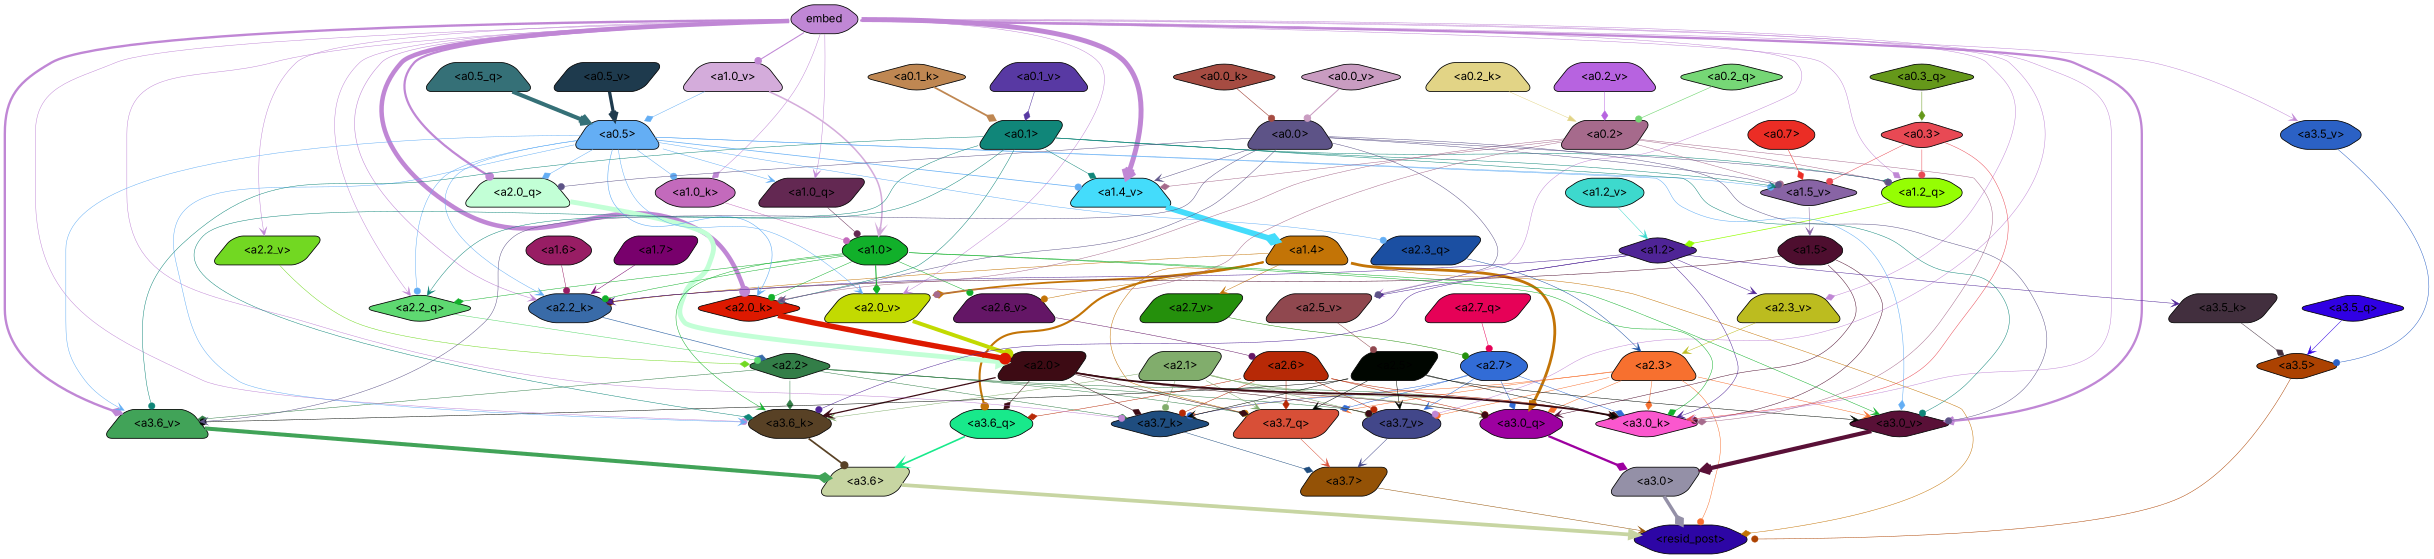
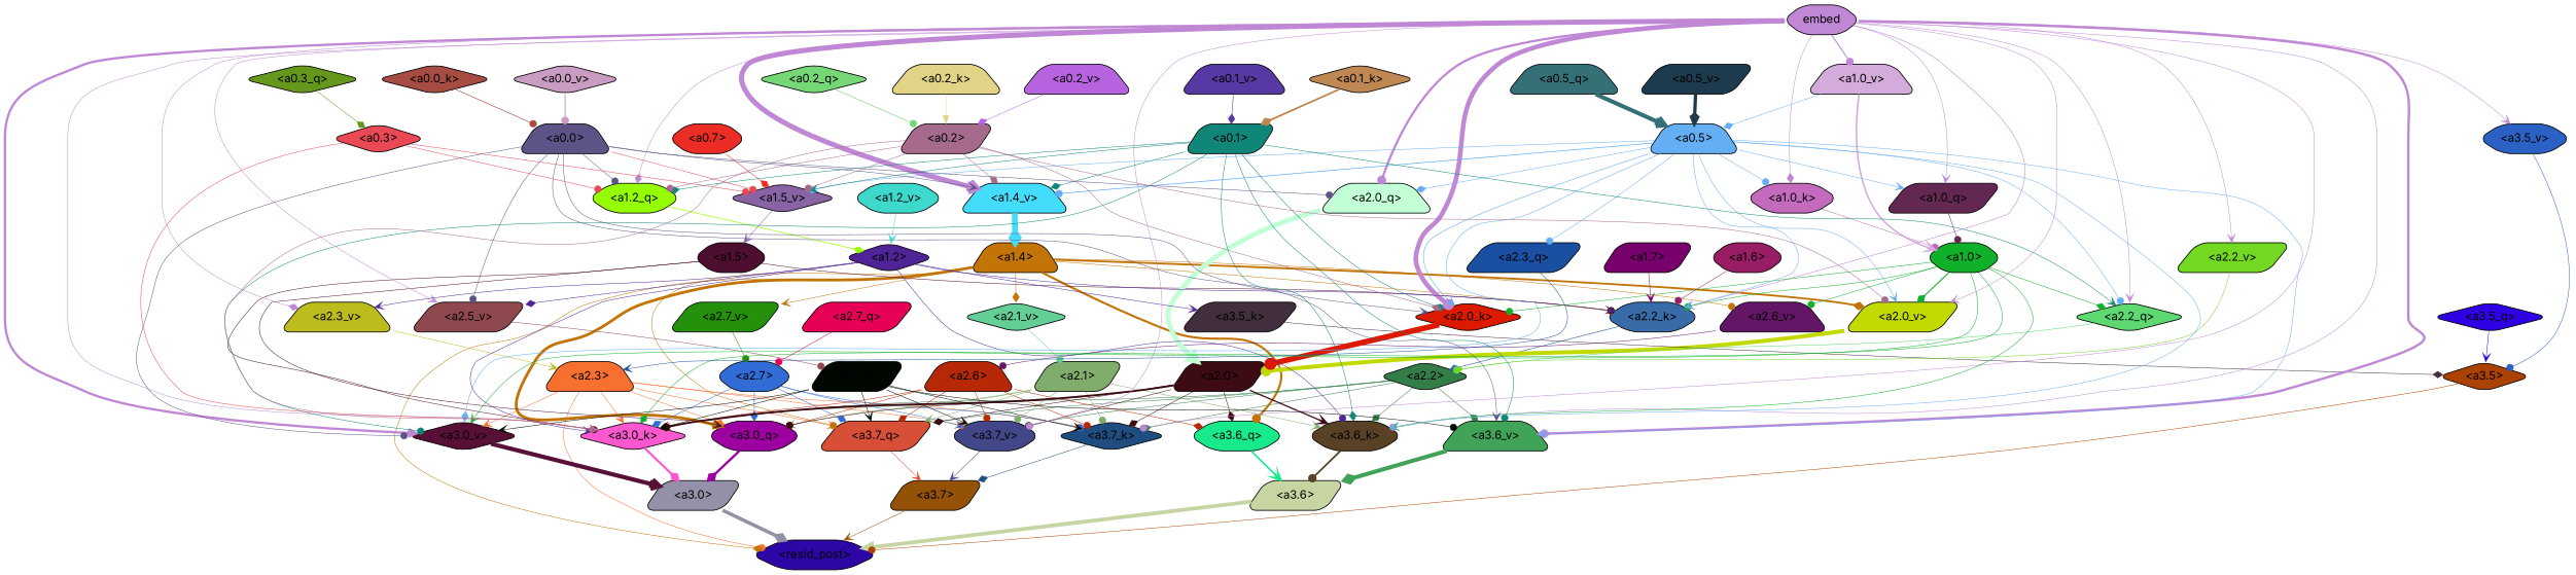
  strict digraph {
    fontname=Inter
    splines=true
    node [color=black fontname=Inter shape=parallelogram style="filled, rounded"]
    edge [arrowhead=dot color="#c087d5" fontname=Inter penwidth=0.6]
    "<a3.7>" [fillcolor="#945206"]
    "<resid_post>" [fillcolor="#2d06a5" shape=hexagon]
    "<a3.6>" [fillcolor="#c7d5a2"]
    "<a3.5>" [fillcolor="#ac4201" shape=diamond]
    "<a3.0>" [fillcolor="#9490a7"]
    "<a2.3>" [fillcolor="#f7702f" shape=trapezium]
    "<a3.7_q>" [fillcolor="#d84f37"]
    "<a3.0_q>" [fillcolor="#9d00a0" shape=hexagon]
    "<a3.7_k>" [fillcolor="#1f4d7f" shape=diamond]
    "<a3.0_k>" [fillcolor="#fb57ce" shape=diamond]
    "<a3.7_v>" [fillcolor="#42478a" shape=hexagon]
    "<a3.0_v>" [fillcolor="#591037" shape=diamond]
    "<a1.4>" [fillcolor="#c37406" shape=trapezium]
    "<a3.6_q>" [fillcolor="#18e98b" shape=hexagon]
    "<a2.2_k>" [fillcolor="#396ba8" shape=hexagon]
    "<a2.7_v>" [fillcolor="#25900c"]
    "<a2.6_v>" [fillcolor="#641666" shape=trapezium]
+   "<a2.1_v>" [fillcolor="#64ce97" shape=diamond]
    "<a2.0_v>" [fillcolor="#c2da01"]
    "<a2.2>" [fillcolor="#337e48" shape=diamond]
    "<a2.7>" [fillcolor="#326cd6" shape=hexagon]
    "<a2.6>" [fillcolor="#b72906" shape=trapezium]
    "<a2.1>" [fillcolor="#81ad6c"]
    "<a2.0>" [fillcolor="#3d0b14"]
    "<a3.6_k>" [fillcolor="#584125" shape=hexagon]
    "<a3.6_v>" [fillcolor="#41a358" shape=trapezium]
    "<a3.5_q>" [fillcolor="#3000e4" shape=diamond]
    "<a3.5_k>" [fillcolor="#422f3e"]
    "<a3.5_v>" [fillcolor="#2b61c5" shape=hexagon]
    "<a2.5>" [fillcolor="#000600"]
    "<a1.5>" [fillcolor="#4e0e2f" shape=hexagon]
    embed [fillcolor="#c087d5" shape=hexagon]
    "<a2.2_q>" [fillcolor="#5ed971" shape=diamond]
    "<a2.0_q>" [fillcolor="#c2ffd6" shape=trapezium]
    "<a2.0_k>" [fillcolor="#dd1900" shape=diamond]
    "<a2.5_v>" [fillcolor="#90484f"]
    "<a2.3_v>" [fillcolor="#bcbc1f" shape=trapezium]
    "<a2.2_v>" [fillcolor="#72d822"]
    "<a1.2_q>" [fillcolor="#95fe03" shape=hexagon]
    "<a1.0_q>" [fillcolor="#632852"]
    "<a1.0_k>" [fillcolor="#c36abc" shape=hexagon]
    "<a1.4_v>" [fillcolor="#44dcfb" shape=trapezium]
    "<a1.0_v>" [fillcolor="#d4acdb" shape=trapezium]
    "<a1.2>" [fillcolor="#4f2496" shape=diamond]
    "<a1.0>" [fillcolor="#11b02a" shape=hexagon]
    "<a0.5>" [fillcolor="#64aef4" shape=trapezium]
    "<a2.3_q>" [fillcolor="#1b4fa2"]
    "<a1.5_v>" [fillcolor="#8864a5" shape=diamond]
    "<a0.1>" [fillcolor="#108679"]
    "<a0.3>" [fillcolor="#e84954" shape=diamond]
    "<a0.2>" [fillcolor="#a66a8c"]
    "<a0.0>" [fillcolor="#5d5387" shape=trapezium]
    "<a2.7_q>" [fillcolor="#e60157"]
    "<a1.7>" [fillcolor="#78006c"]
    "<a1.6>" [fillcolor="#981d64" shape=hexagon]
    "<a1.2_v>" [fillcolor="#3dd9cd" shape=hexagon]
    "<a0.7>" [fillcolor="#eb2d25" shape=hexagon]
    "<a0.5_q>" [fillcolor="#357077" shape=trapezium]
    "<a0.3_q>" [fillcolor="#65981a" shape=diamond]
    "<a0.2_q>" [fillcolor="#76d776" shape=diamond]
    "<a0.2_k>" [fillcolor="#e2d486" shape=trapezium]
    "<a0.1_k>" [fillcolor="#bf8752" shape=diamond]
    "<a0.0_k>" [fillcolor="#a64c42" shape=diamond]
    "<a0.5_v>" [fillcolor="#1e3a4d"]
    "<a0.2_v>" [fillcolor="#b763e0" shape=trapezium]
    "<a0.1_v>" [fillcolor="#5839a3" shape=trapezium]
    "<a0.0_v>" [fillcolor="#c99cc1" shape=diamond]
    "<a3.7>" -> "<resid_post>" [arrowhead=vee color="#945206"]
    "<a3.6>" -> "<resid_post>" [color="#c7d5a2" penwidth=4.6696330308914185 arrowhead=""]
    "<a3.5>" -> "<resid_post>" [color="#ac4201"]
    "<a3.0>" -> "<resid_post>" [arrowhead=diamond color="#9490a7" penwidth=4.282557368278503]
    "<a2.3>" -> "<resid_post>" [color="#f7702f"]
    "<a2.3>" -> "<a3.7_q>" [arrowhead=vee color="#f7702f"]
    "<a2.3>" -> "<a3.0_q>" [arrowhead=diamond color="#f7702f"]
    "<a2.3>" -> "<a3.7_k>" [arrowhead=diamond color="#f7702f"]
-   "<a2.3>" -> "<a3.0_k>" [arrowhead=diamond color="#f7702f"]
+   "<a2.3>" -> "<a3.0_k>" [arrowhead=vee color="#f7702f"]
    "<a2.3>" -> "<a3.7_v>" [color="#f7702f"]
    "<a2.3>" -> "<a3.0_v>" [arrowhead=vee color="#f7702f"]
    "<a3.7_q>" -> "<a3.7>" [arrowhead=vee color="#d84f37"]
    "<a3.0_q>" -> "<a3.0>" [arrowhead=diamond color="#9d00a0" penwidth=2.8638100624084473]
    "<a3.7_k>" -> "<a3.7>" [arrowhead=diamond color="#1f4d7f"]
+   "<a3.0_k>" -> "<a3.0>" [arrowhead=diamond color="#fb57ce" penwidth=2.6274144649505615]
    "<a3.7_v>" -> "<a3.7>" [arrowhead=vee color="#42478a"]
    "<a3.0_v>" -> "<a3.0>" [arrowhead=vee color="#591037" penwidth=5.188832879066467]
    "<a1.4>" -> "<resid_post>" [arrowhead=diamond color="#c37406"]
    "<a1.4>" -> "<a3.7_q>" [color="#c37406"]
    "<a1.4>" -> "<a3.0_q>" [arrowhead=vee color="#c37406" penwidth=3.4971605762839317]
    "<a1.4>" -> "<a3.6_q>" [color="#c37406" penwidth=2.6073555648326874]
    "<a1.4>" -> "<a2.2_k>" [color="#c37406"]
    "<a1.4>" -> "<a2.7_v>" [arrowhead=vee color="#c37406"]
    "<a1.4>" -> "<a2.6_v>" [color="#c37406"]
+   "<a1.4>" -> "<a2.1_v>" [arrowhead=diamond color="#c37406"]
    "<a1.4>" -> "<a2.0_v>" [arrowhead=diamond color="#c37406" penwidth=2.268670678138733]
    "<a3.6_q>" -> "<a3.6>" [arrowhead=vee color="#18e98b" penwidth=2.03758105635643]
    "<a2.2_k>" -> "<a2.2>" [arrowhead=diamond color="#396ba8" penwidth=0.7764816284179688]
    "<a2.7_v>" -> "<a2.7>" [color="#25900c"]
    "<a2.6_v>" -> "<a2.6>" [color="#641666"]
+   "<a2.1_v>" -> "<a2.1>" [color="#64ce97"]
    "<a2.0_v>" -> "<a2.0>" [color="#c2da01" penwidth=4.906715989112854]
    "<a2.2>" -> "<a3.7_q>" [arrowhead=diamond color="#337e48"]
    "<a2.2>" -> "<a3.7_k>" [arrowhead=diamond color="#337e48"]
    "<a2.2>" -> "<a3.0_k>" [arrowhead=diamond color="#337e48"]
    "<a2.2>" -> "<a3.7_v>" [color="#337e48"]
    "<a2.2>" -> "<a3.6_k>" [arrowhead=diamond color="#337e48"]
    "<a2.2>" -> "<a3.6_v>" [arrowhead=diamond color="#337e48"]
    "<a2.7>" -> "<a3.7_q>" [arrowhead=diamond color="#326cd6"]
    "<a2.7>" -> "<a3.0_q>" [arrowhead=diamond color="#326cd6"]
    "<a2.7>" -> "<a3.7_k>" [color="#326cd6"]
    "<a2.7>" -> "<a3.0_k>" [arrowhead=diamond color="#326cd6"]
    "<a2.7>" -> "<a3.7_v>" [arrowhead=vee color="#326cd6"]
    "<a2.6>" -> "<a3.7_q>" [arrowhead=diamond color="#b72906"]
    "<a2.6>" -> "<a3.0_q>" [color="#b72906"]
    "<a2.6>" -> "<a3.7_k>" [color="#b72906"]
    "<a2.6>" -> "<a3.0_k>" [arrowhead=vee color="#b72906"]
    "<a2.6>" -> "<a3.7_v>" [color="#b72906"]
    "<a2.6>" -> "<a3.6_q>" [arrowhead=diamond color="#b72906"]
    "<a2.1>" -> "<a3.7_q>" [arrowhead=vee color="#81ad6c"]
    "<a2.1>" -> "<a3.0_q>" [arrowhead=vee color="#81ad6c"]
    "<a2.1>" -> "<a3.7_k>" [color="#81ad6c"]
    "<a2.1>" -> "<a3.0_k>" [color="#81ad6c"]
    "<a2.1>" -> "<a3.7_v>" [color="#81ad6c"]
    "<a2.1>" -> "<a3.6_k>" [arrowhead=vee color="#81ad6c"]
    "<a2.0>" -> "<a3.7_q>" [arrowhead=diamond color="#3d0b14"]
    "<a2.0>" -> "<a3.0_q>" [color="#3d0b14"]
    "<a2.0>" -> "<a3.7_k>" [arrowhead=diamond color="#3d0b14"]
    "<a2.0>" -> "<a3.0_k>" [arrowhead=diamond color="#3d0b14" penwidth=2.270527422428131]
    "<a2.0>" -> "<a3.7_v>" [color="#3d0b14"]
    "<a2.0>" -> "<a3.6_q>" [arrowhead=diamond color="#3d0b14"]
    "<a2.0>" -> "<a3.6_k>" [arrowhead=vee color="#3d0b14" penwidth=1.5568191409111023]
    "<a3.6_k>" -> "<a3.6>" [color="#584125" penwidth=2.174198240041733]
    "<a3.6_v>" -> "<a3.6>" [arrowhead=diamond color="#41a358" penwidth=5.002329230308533]
    "<a3.5_q>" -> "<a3.5>" [arrowhead=vee color="#3000e4"]
    "<a3.5_k>" -> "<a3.5>" [arrowhead=diamond color="#422f3e"]
    "<a3.5_v>" -> "<a3.5>" [color="#2b61c5"]
    "<a2.5>" -> "<a3.7_q>" [arrowhead=vee color="#000600"]
    "<a2.5>" -> "<a3.7_k>" [arrowhead=vee color="#000600"]
    "<a2.5>" -> "<a3.0_k>" [arrowhead=vee color="#000600"]
    "<a2.5>" -> "<a3.7_v>" [arrowhead=vee color="#000600"]
    "<a2.5>" -> "<a3.0_v>" [arrowhead=vee color="#000600"]
    "<a2.5>" -> "<a3.6_v>" [color="#000600"]
    "<a1.5>" -> "<a3.0_q>" [arrowhead=vee color="#4e0e2f"]
    "<a1.5>" -> "<a3.0_k>" [color="#4e0e2f"]
    "<a1.5>" -> "<a2.2_k>" [color="#4e0e2f"]
    embed -> "<a3.7_k>"
    embed -> "<a3.0_k>" [arrowhead=vee]
    embed -> "<a3.7_v>"
    embed -> "<a3.0_v>" [arrowhead=vee penwidth=2.8686431646347046]
    embed -> "<a2.2_k>" [arrowhead=vee penwidth=0.67606520652771]
    embed -> "<a2.0_v>" [arrowhead=vee]
    embed -> "<a3.6_k>"
    embed -> "<a3.6_v>" [arrowhead=diamond penwidth=2.9588699340820312]
    embed -> "<a3.5_v>" [arrowhead=vee]
    embed -> "<a2.2_q>" [arrowhead=vee]
    embed -> "<a2.0_q>" [penwidth=2.7617180347442627]
    embed -> "<a2.0_k>" [penwidth=5.615107178688049]
    embed -> "<a2.5_v>" [arrowhead=vee]
    embed -> "<a2.3_v>" [arrowhead=diamond]
    embed -> "<a2.2_v>" [arrowhead=vee]
    embed -> "<a1.2_q>" [arrowhead=diamond]
    embed -> "<a1.0_q>" [arrowhead=vee]
    embed -> "<a1.0_k>" [arrowhead=diamond]
    embed -> "<a1.4_v>" [arrowhead=vee penwidth=6.189999580383301]
    embed -> "<a1.0_v>" [penwidth=1.3123979568481445]
    "<a2.2_q>" -> "<a2.2>" [color="#5ed971" penwidth=0.6340763568878174]
    "<a2.0_q>" -> "<a2.0>" [color="#c2ffd6" penwidth=6.0160088539123535 arrowhead=""]
    "<a2.0_k>" -> "<a2.0>" [color="#dd1900" penwidth=6.773025274276733]
    "<a2.5_v>" -> "<a2.5>" [color="#90484f"]
    "<a2.3_v>" -> "<a2.3>" [arrowhead=vee color="#bcbc1f"]
    "<a2.2_v>" -> "<a2.2>" [arrowhead=diamond color="#72d822"]
    "<a1.2_q>" -> "<a1.2>" [arrowhead=diamond color="#95fe03" penwidth=0.836545467376709]
    "<a1.0_q>" -> "<a1.0>" [color="#632852"]
    "<a1.0_k>" -> "<a1.0>" [color="#c36abc"]
    "<a1.4_v>" -> "<a1.4>" [arrowhead=diamond color="#44dcfb" penwidth=7.093163728713989]
    "<a1.0_v>" -> "<a1.0>" [arrowhead=vee color="#d4acdb" penwidth=1.9666723012924194]
    "<a1.0_v>" -> "<a0.5>" [arrowhead=diamond color="#64aef4"]
    "<a1.2>" -> "<a3.0_k>" [arrowhead=vee color="#4f2496"]
    "<a1.2>" -> "<a2.2_k>" [arrowhead=vee color="#4f2496"]
    "<a1.2>" -> "<a3.6_k>" [color="#4f2496"]
    "<a1.2>" -> "<a3.5_k>" [arrowhead=vee color="#4f2496"]
    "<a1.2>" -> "<a2.5_v>" [arrowhead=diamond color="#4f2496"]
    "<a1.2>" -> "<a2.3_v>" [arrowhead=vee color="#4f2496"]
    "<a1.0>" -> "<a3.0_k>" [arrowhead=diamond color="#11b02a"]
    "<a1.0>" -> "<a3.0_v>" [arrowhead=vee color="#11b02a"]
    "<a1.0>" -> "<a2.2_k>" [color="#11b02a"]
    "<a1.0>" -> "<a2.6_v>" [color="#11b02a"]
    "<a1.0>" -> "<a2.0_v>" [arrowhead=diamond color="#11b02a" penwidth=1.27996826171875]
    "<a1.0>" -> "<a3.6_k>" [arrowhead=vee color="#11b02a"]
    "<a1.0>" -> "<a2.2_q>" [arrowhead=diamond color="#11b02a"]
    "<a1.0>" -> "<a2.0_k>" [color="#11b02a"]
    "<a0.5>" -> "<a3.0_v>" [arrowhead=diamond color="#64aef4" penwidth=0.6421224474906921]
    "<a0.5>" -> "<a2.2_k>" [arrowhead=vee color="#64aef4"]
    "<a0.5>" -> "<a2.0_v>" [arrowhead=vee color="#64aef4"]
    "<a0.5>" -> "<a3.6_k>" [arrowhead=vee color="#64aef4"]
    "<a0.5>" -> "<a3.6_v>" [arrowhead=vee color="#64aef4"]
    "<a0.5>" -> "<a2.2_q>" [color="#64aef4"]
    "<a0.5>" -> "<a2.0_q>" [arrowhead=diamond color="#64aef4"]
    "<a0.5>" -> "<a2.0_k>" [arrowhead=vee color="#64aef4" penwidth=0.7151575088500977]
    "<a0.5>" -> "<a1.0_q>" [arrowhead=vee color="#64aef4"]
    "<a0.5>" -> "<a1.0_k>" [color="#64aef4"]
    "<a0.5>" -> "<a1.4_v>" [color="#64aef4" penwidth=0.8927993774414062]
    "<a0.5>" -> "<a2.3_q>" [color="#64aef4"]
    "<a0.5>" -> "<a1.5_v>" [color="#64aef4"]
    "<a2.3_q>" -> "<a2.3>" [arrowhead=vee color="#1b4fa2"]
    "<a1.5_v>" -> "<a1.5>" [arrowhead=vee color="#8864a5"]
    "<a0.1>" -> "<a3.0_v>" [color="#108679"]
    "<a0.1>" -> "<a3.6_k>" [arrowhead=diamond color="#108679"]
    "<a0.1>" -> "<a3.6_v>" [color="#108679"]
    "<a0.1>" -> "<a2.2_q>" [arrowhead=vee color="#108679"]
    "<a0.1>" -> "<a2.0_k>" [color="#108679"]
    "<a0.1>" -> "<a1.2_q>" [arrowhead=diamond color="#108679"]
    "<a0.1>" -> "<a1.4_v>" [arrowhead=diamond color="#108679"]
    "<a0.1>" -> "<a1.5_v>" [arrowhead=vee color="#108679"]
    "<a0.3>" -> "<a3.0_k>" [arrowhead=vee color="#e84954"]
    "<a0.3>" -> "<a1.2_q>" [color="#e84954"]
    "<a0.3>" -> "<a1.5_v>" [color="#e84954"]
    "<a0.2>" -> "<a3.0_k>" [arrowhead=diamond color="#a66a8c"]
    "<a0.2>" -> "<a2.0_v>" [color="#a66a8c"]
    "<a0.2>" -> "<a2.0_k>" [arrowhead=diamond color="#a66a8c"]
    "<a0.2>" -> "<a1.2_q>" [color="#a66a8c"]
    "<a0.2>" -> "<a1.4_v>" [arrowhead=diamond color="#a66a8c"]
    "<a0.2>" -> "<a1.5_v>" [color="#a66a8c"]
    "<a0.0>" -> "<a3.0_v>" [color="#5d5387"]
    "<a0.0>" -> "<a3.6_v>" [arrowhead=vee color="#5d5387"]
    "<a0.0>" -> "<a2.0_q>" [color="#5d5387"]
    "<a0.0>" -> "<a2.0_k>" [arrowhead=vee color="#5d5387"]
    "<a0.0>" -> "<a2.5_v>" [color="#5d5387"]
    "<a0.0>" -> "<a1.2_q>" [color="#5d5387"]
    "<a0.0>" -> "<a1.4_v>" [arrowhead=vee color="#5d5387"]
-   "<a0.0>" -> "<a1.5_v>" [color="#5d5387"]
+   "<a0.0>" -> "<a1.5_v>" [color="#e84954"]
    "<a2.7_q>" -> "<a2.7>" [color="#e60157"]
    "<a1.7>" -> "<a2.2_k>" [arrowhead=vee color="#78006c"]
    "<a1.6>" -> "<a2.2_k>" [color="#981d64"]
    "<a1.2_v>" -> "<a1.2>" [arrowhead=vee color="#3dd9cd"]
    "<a0.7>" -> "<a1.5_v>" [arrowhead=diamond color="#eb2d25"]
    "<a0.5_q>" -> "<a0.5>" [arrowhead=vee color="#357077" penwidth=5.0559651255607605]
    "<a0.3_q>" -> "<a0.3>" [arrowhead=diamond color="#65981a"]
    "<a0.2_q>" -> "<a0.2>" [color="#76d776" penwidth=0.7587676048278809]
    "<a0.2_k>" -> "<a0.2>" [color="#e2d486" arrowhead=""]
    "<a0.1_k>" -> "<a0.1>" [arrowhead=diamond color="#bf8752" penwidth=2.2273199558258057]
    "<a0.0_k>" -> "<a0.0>" [color="#a64c42" penwidth=0.7703166007995605]
    "<a0.5_v>" -> "<a0.5>" [arrowhead=vee color="#1e3a4d" penwidth=4.062177300453186]
    "<a0.2_v>" -> "<a0.2>" [arrowhead=diamond color="#b763e0"]
    "<a0.1_v>" -> "<a0.1>" [arrowhead=diamond color="#5839a3" penwidth=0.654442310333252]
    "<a0.0_v>" -> "<a0.0>" [color="#c99cc1" penwidth=1.307939052581787]
  }
